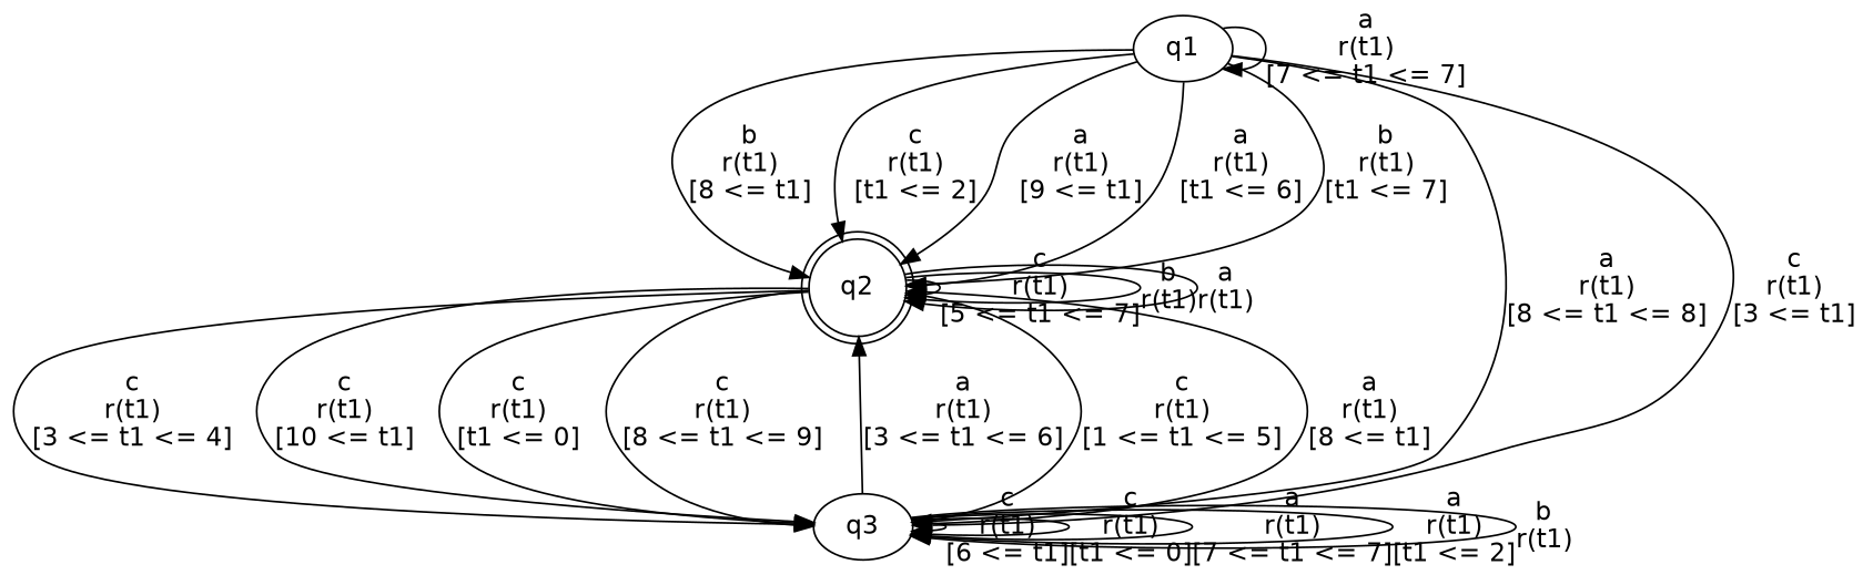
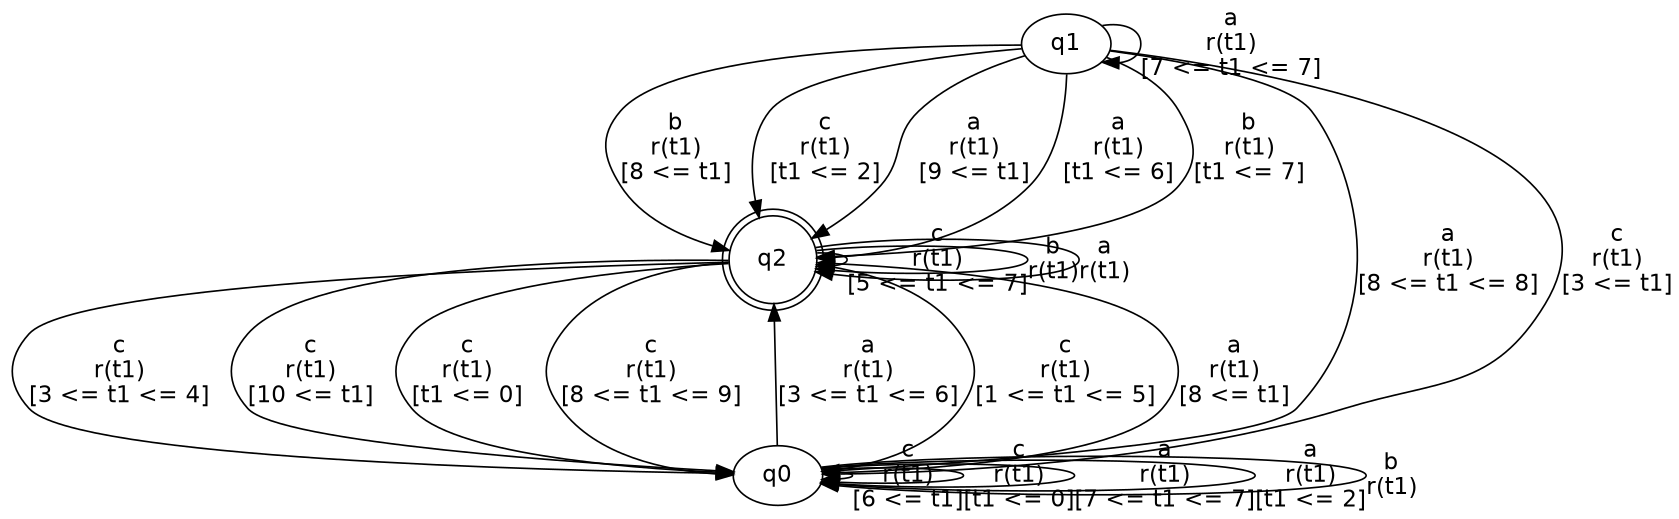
  digraph {
    fontname="DejaVu Sans"
    node [fontname="DejaVu Sans"]
    edge [fontname="DejaVu Sans"]
    n1 [label=q1]
    n2 [label=q2 shape=doublecircle]
-   n3 [label=q3]
+   n3 [label=q0]
    n1 -> n1 [label="a\nr(t1)\n[7 <= t1 <= 7]"]
    n1 -> n2 [label="b\nr(t1)\n[8 <= t1]"]
    n1 -> n2 [label="c\nr(t1)\n[t1 <= 2]"]
    n1 -> n2 [label="a\nr(t1)\n[9 <= t1]"]
    n1 -> n2 [label="a\nr(t1)\n[t1 <= 6]"]
    n1 -> n2 [label="b\nr(t1)\n[t1 <= 7]"]
    n1 -> n3 [label="a\nr(t1)\n[8 <= t1 <= 8]"]
    n1 -> n3 [label="c\nr(t1)\n[3 <= t1]"]
    n2 -> n2 [label="c\nr(t1)\n[5 <= t1 <= 7]"]
    n2 -> n2 [label="b\nr(t1)\n"]
    n2 -> n2 [label="a\nr(t1)\n"]
    n2 -> n3 [label="c\nr(t1)\n[3 <= t1 <= 4]"]
    n2 -> n3 [label="c\nr(t1)\n[10 <= t1]"]
    n2 -> n3 [label="c\nr(t1)\n[t1 <= 0]"]
    n2 -> n3 [label="c\nr(t1)\n[8 <= t1 <= 9]"]
    n3 -> n2 [label="a\nr(t1)\n[3 <= t1 <= 6]"]
    n3 -> n2 [label="c\nr(t1)\n[1 <= t1 <= 5]"]
    n3 -> n2 [label="a\nr(t1)\n[8 <= t1]"]
    n3 -> n3 [label="c\nr(t1)\n[6 <= t1]"]
    n3 -> n3 [label="c\nr(t1)\n[t1 <= 0]"]
    n3 -> n3 [label="a\nr(t1)\n[7 <= t1 <= 7]"]
    n3 -> n3 [label="a\nr(t1)\n[t1 <= 2]"]
    n3 -> n3 [label="b\nr(t1)\n"]
  }
